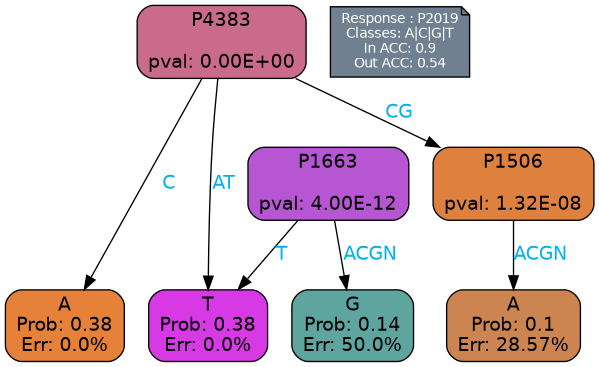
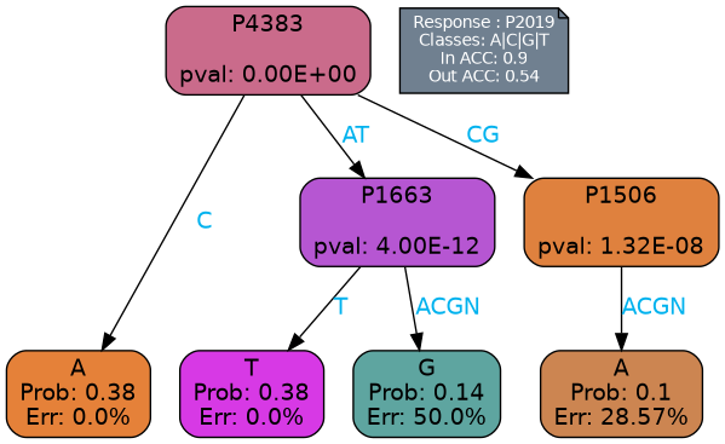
  digraph {
    ranksep=equally
    splines=polylines
    node [color=black fontname=helvetica shape=box style="filled, rounded"]
    edge [fontcolor=deepskyblue2 fontname=helvetica]
    n1 [fillcolor="#5ea5a0" label="G\nProb: 0.14\nErr: 50.0%"]
    n2 [fillcolor="#d739e5" label="T\nProb: 0.38\nErr: 0.0%"]
    n3 [fillcolor="#cc8551" label="A\nProb: 0.1\nErr: 28.57%"]
    n4 [fillcolor="#e58139" label="A\nProb: 0.38\nErr: 0.0%"]
    n5 [align=left fillcolor=slategray fontcolor=white fontsize=10 label="Response : P2019\nClasses: A|C|G|T\nIn ACC: 0.9\nOut ACC: 0.54\n" shape=note style=filled]
    n6 [fillcolor="#ca6b8b" label="P4383\n\npval: 0.00E+00"]
    n7 [fillcolor="#b656d2" label="P1663\n\npval: 4.00E-12"]
    n8 [fillcolor="#df813e" label="P1506\n\npval: 1.32E-08"]
    subgraph sub_1 {
      rank=same
      n1
      n2
      n3
      n4
    }
    subgraph sub_2 {
      rank=same
      n5
      n6
    }
    n6 -> n4 [label=C]
-   n6 -> n2 [label=AT]
+   n6 -> n7 [label=AT]
    n6 -> n8 [label=CG]
    n7 -> n1 [label=ACGN]
    n7 -> n2 [label=T]
    n8 -> n3 [label=ACGN]
  }
